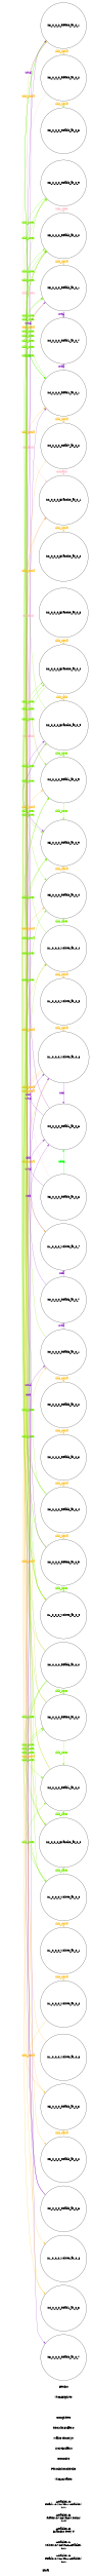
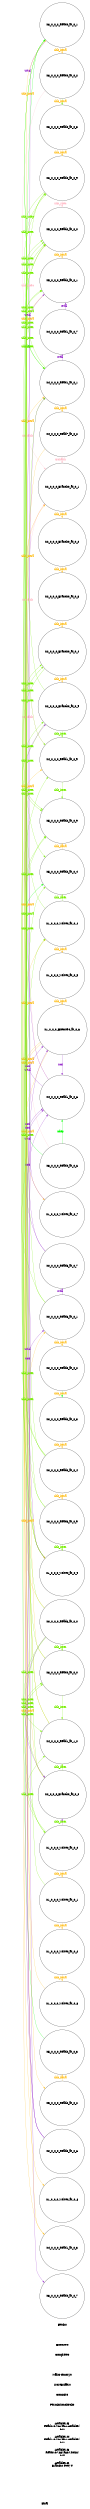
  digraph {
    label=Final
    rankdir=LR
    splines=true
    node [shape=circle]
    edge [color=chartreuse2 constraint=false fontcolor=chartreuse2]
-   n1 [label="Attacker.I0\nRead3.C VA1(PA1:Attacker)\nL11\n" shape=none]
-   n2 [label="Attacker.I1\nWrite0.C VA0(PA2:Attacker)\nL11\n" shape=none]
    n3 [label="Attacker.I2\nBranch0 PNT, T\n\n" shape=none]
    n4 [label="Attacker.I3\nRead0.C VA2(PA0:Victim)\nL10\n" shape=none]
    n5 [label="Attacker.I4\nRead1.C VA1(PA1:Attacker)\nL11\n" shape=none]
-   n7 [label=ViCLCreate0 shape=none]
+   n6 [label="Attacker.I5\nRead2.C VA1(PA1:Attacker)\nL11\n" shape=none]
    n8 [label=PermissionCheck0 shape=none]
    n9 [label=Commit0 shape=none]
    n10 [label=StoreBuffer0 shape=none]
    n11 [label=MainMemory0 shape=none]
-   n12 [label=ReorderBuffer0 shape=none]
    n13 [label=Complete0 shape=none]
-   n15 [label=ViCLExpire0 shape=none]
+   n14 [label=Execute0 shape=none]
    n16 [label=Fetch0 shape=none]
    n17 [label=n3_0_0_2_Read0_at_0_1]
    n3_0_0_0_Read0_at_0_0
-   n4_0_0_0_Read1_at_0_0
+   n4_0_0_0_Read1_at_0_0 [label=n4_0_0_0_Read1_at_1_0]
    n5_0_0_0_Read2_at_0_0
    n3_0_0_0_Read0_at_0_2
    n3_0_0_0_Read0_at_0_7
    n4_0_0_0_Read1_at_0_1
    n5_0_0_0_Read2_at_0_1
    n3_0_0_0_Read0_at_0_3
    n2_0_0_0_Branch0_at_0_1
    n27 [label=n4_0_0_0_Read7_at_0_2]
    n4_0_0_0_Read1_at_0_7
    n3_0_0_0_Read0_at_0_9
    n2_0_0_0_Branch0_at_0_2
    n4_0_0_0_Read1_at_0_9
    n5_0_0_0_Read2_at_0_9
    n3_0_0_0_Read0_at_0_6
    n4_0_0_0_Read1_at_0_6
    n4_0_0_0_Read1_at_0_3
    n5_0_0_0_Read2_at_0_2
    n2_0_0_0_Branch0_at_0_0
    n2_0_0_0_Branch0_at_0_3
    n2_0_0_0_Branch0_at_0_4
    n2_0_0_0_Branch0_at_0_9
    n5_0_0_0_Read2_at_0_4
    n1_0_0_0_Write0_at_0_0
    n1_0_0_0_Write0_at_0_1
    n1_0_0_0_Write0_at_0_2
    n1_0_0_0_Write0_at_0_3
    n1_0_0_0_Write0_at_0_4
    n1_0_0_0_Write0_at_0_5
-   n1_0_0_0_Write0_at_0_6
+   n1_0_0_0_Write0_at_0_6 [label=n1_0_0_0_Execute0_at_0_6]
    n1_0_0_0_Write0_at_0_7
    n1_0_0_0_Write0_at_0_8
    n1_0_0_0_Write0_at_0_9
    n5_0_0_0_Read2_at_0_3
    n0_0_0_0_Read3_at_0_0
    n0_0_0_0_Read3_at_0_1
    n0_0_0_0_Read3_at_0_2
    n0_0_0_0_Read3_at_0_7
    n0_0_0_0_Read3_at_0_3
    n0_0_0_0_Read3_at_0_4
    n0_0_0_0_Read3_at_0_9
    n0_0_0_0_Read3_at_0_6
    n17 -> n3_0_0_0_Read0_at_0_2 [color=goldenrod1 fontcolor=goldenrod1 label=uhb_intra]
    n17 -> n3_0_0_0_Read0_at_0_7 [color=darkorchid fontcolor=darkorchid label=uvicl]
    n17 -> n4_0_0_0_Read1_at_0_1 [color=green fontcolor=green label=udep]
    n17 -> n4_0_0_0_Read1_at_0_1 [label=uhb_inter]
    n3_0_0_0_Read0_at_0_0 -> n17 [color=goldenrod1 fontcolor=goldenrod1 label=uhb_intra]
    n3_0_0_0_Read0_at_0_0 -> n4_0_0_0_Read1_at_0_0 [label=uhb_inter]
    n3_0_0_0_Read0_at_0_0 -> n5_0_0_0_Read2_at_0_0 [label=uhb_inter]
    n4_0_0_0_Read1_at_0_0 -> n5_0_0_0_Read2_at_0_0 [label=uhb_inter]
    n4_0_0_0_Read1_at_0_0 -> n4_0_0_0_Read1_at_0_1 [color=goldenrod1 fontcolor=goldenrod1 label=uhb_intra]
    n5_0_0_0_Read2_at_0_0 -> n5_0_0_0_Read2_at_0_1 [color=goldenrod1 fontcolor=goldenrod1 label=uhb_intra]
    n3_0_0_0_Read0_at_0_2 -> n3_0_0_0_Read0_at_0_3 [fontcolor=goldenrod1 label=uhb_intra]
    n3_0_0_0_Read0_at_0_2 -> n2_0_0_0_Branch0_at_0_1 [color=pink fontcolor=pink label=usquash]
-   n4_0_0_0_Read1_at_0_1 -> n5_0_0_0_Read2_at_0_1 [label=uhb_inter]
+   n4_0_0_0_Read1_at_0_1 -> n5_0_0_0_Read2_at_0_1 [label=uhb_intra]
    n4_0_0_0_Read1_at_0_1 -> n27 [color=goldenrod1 fontcolor=goldenrod1 label=uhb_intra]
    n4_0_0_0_Read1_at_0_1 -> n4_0_0_0_Read1_at_0_7 [color=darkorchid fontcolor=darkorchid label=uvicl]
-   n5_0_0_0_Read2_at_0_1 -> n4_0_0_0_Read1_at_0_7 [color=darkorchid fontcolor=darkorchid label=uvicl]
+   n4_0_0_0_Read1_at_0_7 -> n5_0_0_0_Read2_at_0_1 [color=darkorchid fontcolor=darkorchid label=uvicl]
    n5_0_0_0_Read2_at_0_1 -> n5_0_0_0_Read2_at_0_2 [color=goldenrod1 fontcolor=goldenrod1 label=uhb_intra]
+   n3_0_0_0_Read0_at_0_3 -> n3_0_0_0_Read0_at_0_9 [color=goldenrod1 fontcolor=goldenrod1 label=uhb_intra]
    n2_0_0_0_Branch0_at_0_1 -> n2_0_0_0_Branch0_at_0_2 [color=goldenrod1 fontcolor=goldenrod1 label=uhb_intra]
    n27 -> n2_0_0_0_Branch0_at_0_1 [color=pink fontcolor=pink label=usquash]
    n27 -> n4_0_0_0_Read1_at_0_3 [color=goldenrod1 fontcolor=goldenrod1 label=uhb_intra]
    n3_0_0_0_Read0_at_0_9 -> n5_0_0_0_Read2_at_0_0 [color=pink fontcolor=pink label=uhb_spec]
-   n3_0_0_0_Read0_at_0_9 -> n4_0_0_0_Read1_at_0_9 [label=uhb_inter]
+   n3_0_0_0_Read0_at_0_9 -> n4_0_0_0_Read1_at_0_9 [label=uhb_udep]
    n3_0_0_0_Read0_at_0_9 -> n5_0_0_0_Read2_at_0_9 [label=uhb_inter]
+   n2_0_0_0_Branch0_at_0_2 -> n2_0_0_0_Branch0_at_0_3 [color=goldenrod1 fontcolor=goldenrod1 label=uhb_intra]
    n4_0_0_0_Read1_at_0_9 -> n5_0_0_0_Read2_at_0_0 [color=pink fontcolor=pink label=uhb_spec]
    n4_0_0_0_Read1_at_0_9 -> n5_0_0_0_Read2_at_0_9 [label=uhb_inter]
-   n3_0_0_0_Read0_at_0_6 -> n17 [color=darkorchid fontcolor=darkorchid label=uvicl]
+   n3_0_0_0_Read0_at_0_6 -> n17 [color=green fontcolor=darkorchid label=uvicl]
    n3_0_0_0_Read0_at_0_6 -> n2_0_0_0_Branch0_at_0_1 [color=pink fontcolor=pink label=usquash]
    n3_0_0_0_Read0_at_0_6 -> n4_0_0_0_Read1_at_0_6 [color=green fontcolor=green label=udep]
    n4_0_0_0_Read1_at_0_6 -> n4_0_0_0_Read1_at_0_1 [color=darkorchid fontcolor=darkorchid label=uvicl]
    n4_0_0_0_Read1_at_0_6 -> n5_0_0_0_Read2_at_0_1 [color=darkorchid fontcolor=darkorchid label=uvicl]
    n4_0_0_0_Read1_at_0_6 -> n2_0_0_0_Branch0_at_0_1 [color=pink fontcolor=pink label=usquash]
    n4_0_0_0_Read1_at_0_3 -> n4_0_0_0_Read1_at_0_9 [color=goldenrod1 fontcolor=goldenrod1 label=uhb_intra]
    n5_0_0_0_Read2_at_0_2 -> n5_0_0_0_Read2_at_0_3 [color=goldenrod1 fontcolor=goldenrod1 label=uhb_intra]
    n2_0_0_0_Branch0_at_0_0 -> n3_0_0_0_Read0_at_0_0 [label=uhb_inter]
    n2_0_0_0_Branch0_at_0_0 -> n4_0_0_0_Read1_at_0_0 [label=uhb_inter]
    n2_0_0_0_Branch0_at_0_0 -> n5_0_0_0_Read2_at_0_0 [label=uhb_inter]
    n2_0_0_0_Branch0_at_0_0 -> n2_0_0_0_Branch0_at_0_1 [color=goldenrod1 fontcolor=goldenrod1 label=uhb_intra]
    n2_0_0_0_Branch0_at_0_3 -> n2_0_0_0_Branch0_at_0_4 [color=goldenrod1 fontcolor=goldenrod1 label=uhb_intra]
-   n2_0_0_0_Branch0_at_0_4 -> n2_0_0_0_Branch0_at_0_9 [color=goldenrod1 fontcolor=goldenrod1 label=uhb_uhb]
+   n2_0_0_0_Branch0_at_0_4 -> n2_0_0_0_Branch0_at_0_9 [color=goldenrod1 fontcolor=goldenrod1 label=uhb_intra]
    n2_0_0_0_Branch0_at_0_4 -> n5_0_0_0_Read2_at_0_4 [label=uhb_inter]
    n2_0_0_0_Branch0_at_0_9 -> n3_0_0_0_Read0_at_0_9 [label=uhb_inter]
    n2_0_0_0_Branch0_at_0_9 -> n4_0_0_0_Read1_at_0_9 [label=uhb_inter]
-   n2_0_0_0_Branch0_at_0_9 -> n5_0_0_0_Read2_at_0_9 [color=darkorchid label=uhb_inter]
+   n2_0_0_0_Branch0_at_0_9 -> n5_0_0_0_Read2_at_0_9 [label=uhb_inter]
    n5_0_0_0_Read2_at_0_4 -> n5_0_0_0_Read2_at_0_9 [color=goldenrod1 fontcolor=goldenrod1 label=uhb_intra]
    n1_0_0_0_Write0_at_0_0 -> n3_0_0_0_Read0_at_0_0 [label=uhb_inter]
    n1_0_0_0_Write0_at_0_0 -> n4_0_0_0_Read1_at_0_0 [label=uhb_inter]
-   n1_0_0_0_Write0_at_0_0 -> n5_0_0_0_Read2_at_0_0 [label=uhb_inter]
-   n1_0_0_0_Write0_at_0_0 -> n2_0_0_0_Branch0_at_0_0 [label=uhb_inter]
+   n1_0_0_0_Write0_at_0_1 -> n5_0_0_0_Read2_at_0_0 [label=uhb_inter]
+   n1_0_0_0_Write0_at_0_0 -> n2_0_0_0_Branch0_at_0_0 [color=darkorchid label=uhb_inter]
    n1_0_0_0_Write0_at_0_0 -> n1_0_0_0_Write0_at_0_1 [color=goldenrod1 fontcolor=goldenrod1 label=uhb_intra]
    n1_0_0_0_Write0_at_0_1 -> n1_0_0_0_Write0_at_0_2 [color=goldenrod1 fontcolor=goldenrod1 label=uhb_intra]
-   n1_0_0_0_Write0_at_0_2 -> n5_0_0_0_Read2_at_0_3 [color=goldenrod1 fontcolor=goldenrod1 label=uhb_intra]
+   n1_0_0_0_Write0_at_0_2 -> n1_0_0_0_Write0_at_0_3 [color=goldenrod1 fontcolor=goldenrod1 label=uhb_intra]
    n1_0_0_0_Write0_at_0_3 -> n1_0_0_0_Write0_at_0_4 [color=goldenrod1 fontcolor=goldenrod1 label=uhb_intra]
    n1_0_0_0_Write0_at_0_4 -> n2_0_0_0_Branch0_at_0_4 [label=uhb_inter]
    n1_0_0_0_Write0_at_0_4 -> n5_0_0_0_Read2_at_0_4 [label=uhb_inter]
    n1_0_0_0_Write0_at_0_4 -> n1_0_0_0_Write0_at_0_5 [color=goldenrod1 fontcolor=goldenrod1 label=uhb_intra]
    n1_0_0_0_Write0_at_0_5 -> n1_0_0_0_Write0_at_0_6 [color=goldenrod1 fontcolor=goldenrod1 label=uhb_intra]
    n1_0_0_0_Write0_at_0_6 -> n4_0_0_0_Read1_at_0_6 [color=darkorchid fontcolor=darkorchid label=ucci]
    n1_0_0_0_Write0_at_0_6 -> n1_0_0_0_Write0_at_0_7 [color=goldenrod1 fontcolor=goldenrod1 label=uhb_intra]
    n1_0_0_0_Write0_at_0_6 -> n1_0_0_0_Write0_at_0_8 [color=goldenrod1 fontcolor=goldenrod1 label=uhb_intra]
    n1_0_0_0_Write0_at_0_6 -> n1_0_0_0_Write0_at_0_9 [color=goldenrod1 fontcolor=goldenrod1 label=uhb_intra]
    n1_0_0_0_Write0_at_0_7 -> n4_0_0_0_Read1_at_0_6 [color=darkorchid fontcolor=darkorchid label=ucci]
    n1_0_0_0_Write0_at_0_9 -> n3_0_0_0_Read0_at_0_9 [label=uhb_inter]
    n1_0_0_0_Write0_at_0_9 -> n4_0_0_0_Read1_at_0_9 [label=uhb_inter]
    n1_0_0_0_Write0_at_0_9 -> n5_0_0_0_Read2_at_0_9 [label=uhb_inter]
-   n1_0_0_0_Write0_at_0_9 -> n2_0_0_0_Branch0_at_0_9 [label=uhb_inter]
-   n5_0_0_0_Read2_at_0_3 -> n5_0_0_0_Read2_at_0_4 [color=goldenrod1 fontcolor=goldenrod1 label=uhb_intra]
+   n1_0_0_0_Write0_at_0_9 -> n2_0_0_0_Branch0_at_0_9 [color=darkorchid label=uhb_inter]
+   n5_0_0_0_Read2_at_0_3 -> n5_0_0_0_Read2_at_0_4 [color=green fontcolor=goldenrod1 label=uhb_intra]
    n0_0_0_0_Read3_at_0_0 -> n3_0_0_0_Read0_at_0_0 [label=uhb_inter]
    n0_0_0_0_Read3_at_0_0 -> n4_0_0_0_Read1_at_0_0 [label=uhb_inter]
    n0_0_0_0_Read3_at_0_0 -> n5_0_0_0_Read2_at_0_0 [label=uhb_inter]
-   n0_0_0_0_Read3_at_0_0 -> n2_0_0_0_Branch0_at_0_0 [label=uhb_inter]
+   n0_0_0_0_Read3_at_0_0 -> n2_0_0_0_Branch0_at_0_0 [color=darkorchid label=uhb_inter]
    n0_0_0_0_Read3_at_0_0 -> n1_0_0_0_Write0_at_0_0 [label=uhb_inter]
    n0_0_0_0_Read3_at_0_0 -> n0_0_0_0_Read3_at_0_1 [color=goldenrod1 fontcolor=goldenrod1 label=uhb_intra]
+   n0_0_0_0_Read3_at_0_1 -> n4_0_0_0_Read1_at_0_1 [label=uhb_inter]
    n0_0_0_0_Read3_at_0_1 -> n5_0_0_0_Read2_at_0_1 [label=uhb_inter]
    n0_0_0_0_Read3_at_0_1 -> n0_0_0_0_Read3_at_0_2 [color=goldenrod1 fontcolor=goldenrod1 label=uhb_intra]
    n0_0_0_0_Read3_at_0_1 -> n0_0_0_0_Read3_at_0_7 [color=darkorchid fontcolor=darkorchid label=uvicl]
-   n0_0_0_0_Read3_at_0_2 -> n0_0_0_0_Read3_at_0_3 [color=goldenrod1 fontcolor=goldenrod1 label=uhb_intra]
-   n0_0_0_0_Read3_at_0_7 -> n1_0_0_0_Write0_at_0_7 [color=darkorchid fontcolor=darkorchid label=ucci]
+   n0_0_0_0_Read3_at_0_2 -> n0_0_0_0_Read3_at_0_3 [color=green fontcolor=goldenrod1 label=uhb_intra]
+   n0_0_0_0_Read3_at_0_7 -> n4_0_0_0_Read1_at_0_6 [color=darkorchid fontcolor=darkorchid label=ucci]
    n0_0_0_0_Read3_at_0_7 -> n1_0_0_0_Write0_at_0_6 [color=darkorchid fontcolor=darkorchid label=ucci]
    n0_0_0_0_Read3_at_0_3 -> n0_0_0_0_Read3_at_0_4 [color=goldenrod1 fontcolor=goldenrod1 label=uhb_intra]
    n0_0_0_0_Read3_at_0_4 -> n2_0_0_0_Branch0_at_0_4 [label=uhb_inter]
    n0_0_0_0_Read3_at_0_4 -> n5_0_0_0_Read2_at_0_4 [label=uhb_inter]
    n0_0_0_0_Read3_at_0_4 -> n1_0_0_0_Write0_at_0_4 [label=uhb_inter]
    n0_0_0_0_Read3_at_0_4 -> n0_0_0_0_Read3_at_0_9 [color=goldenrod1 fontcolor=goldenrod1 label=uhb_intra]
-   n0_0_0_0_Read3_at_0_9 -> n4_0_0_0_Read1_at_0_9 [label=uhb_inter]
    n0_0_0_0_Read3_at_0_9 -> n5_0_0_0_Read2_at_0_9 [label=uhb_intra]
-   n0_0_0_0_Read3_at_0_9 -> n2_0_0_0_Branch0_at_0_9 [color=darkorchid label=uhb_inter]
+   n0_0_0_0_Read3_at_0_9 -> n2_0_0_0_Branch0_at_0_9 [label=uhb_inter]
    n0_0_0_0_Read3_at_0_9 -> n1_0_0_0_Write0_at_0_9 [label=uhb_inter]
-   n0_0_0_0_Read3_at_0_6 -> n4_0_0_0_Read1_at_0_6 [color=darkorchid fontcolor=darkorchid label=uhb]
+   n0_0_0_0_Read3_at_0_6 -> n4_0_0_0_Read1_at_0_6 [color=darkorchid fontcolor=darkorchid label=ucci]
    n0_0_0_0_Read3_at_0_6 -> n1_0_0_0_Write0_at_0_6 [color=darkorchid fontcolor=darkorchid label=ucci]
    n0_0_0_0_Read3_at_0_6 -> n0_0_0_0_Read3_at_0_1 [color=darkorchid fontcolor=darkorchid label=uvicl]
  }
